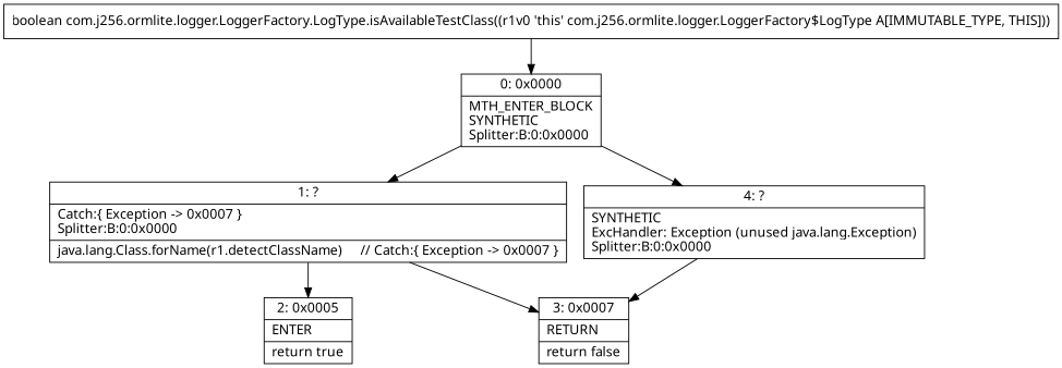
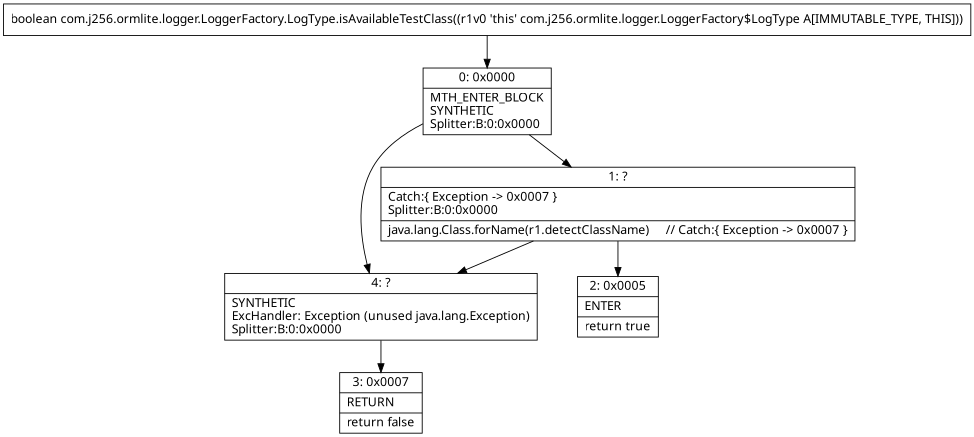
  digraph {
    fontname="Noto Sans"
    node [fontname="Noto Sans" shape=record]
    edge [fontname="Noto Sans"]
    n1 [label="{0\:\ 0x0000|MTH_ENTER_BLOCK\lSYNTHETIC\lSplitter:B:0:0x0000\l}"]
    n2 [label="{1\:\ ?|Catch:\{ Exception \-\> 0x0007 \}\lSplitter:B:0:0x0000\l|java.lang.Class.forName(r1.detectClassName)     \/\/ Catch:\{ Exception \-\> 0x0007 \}\l}"]
    n3 [label="{4\:\ ?|SYNTHETIC\lExcHandler: Exception (unused java.lang.Exception)\lSplitter:B:0:0x0000\l}"]
    n4 [label="{2\:\ 0x0005|ENTER\l|return true\l}"]
    n5 [label="{3\:\ 0x0007|RETURN\l|return false\l}"]
    n6 [label="{boolean com.j256.ormlite.logger.LoggerFactory.LogType.isAvailableTestClass((r1v0 'this' com.j256.ormlite.logger.LoggerFactory$LogType A[IMMUTABLE_TYPE, THIS])) }"]
    n1 -> n2
    n1 -> n3
-   n2 -> n5
+   n2 -> n3
    n2 -> n4
    n3 -> n5
    n6 -> n1
  }
